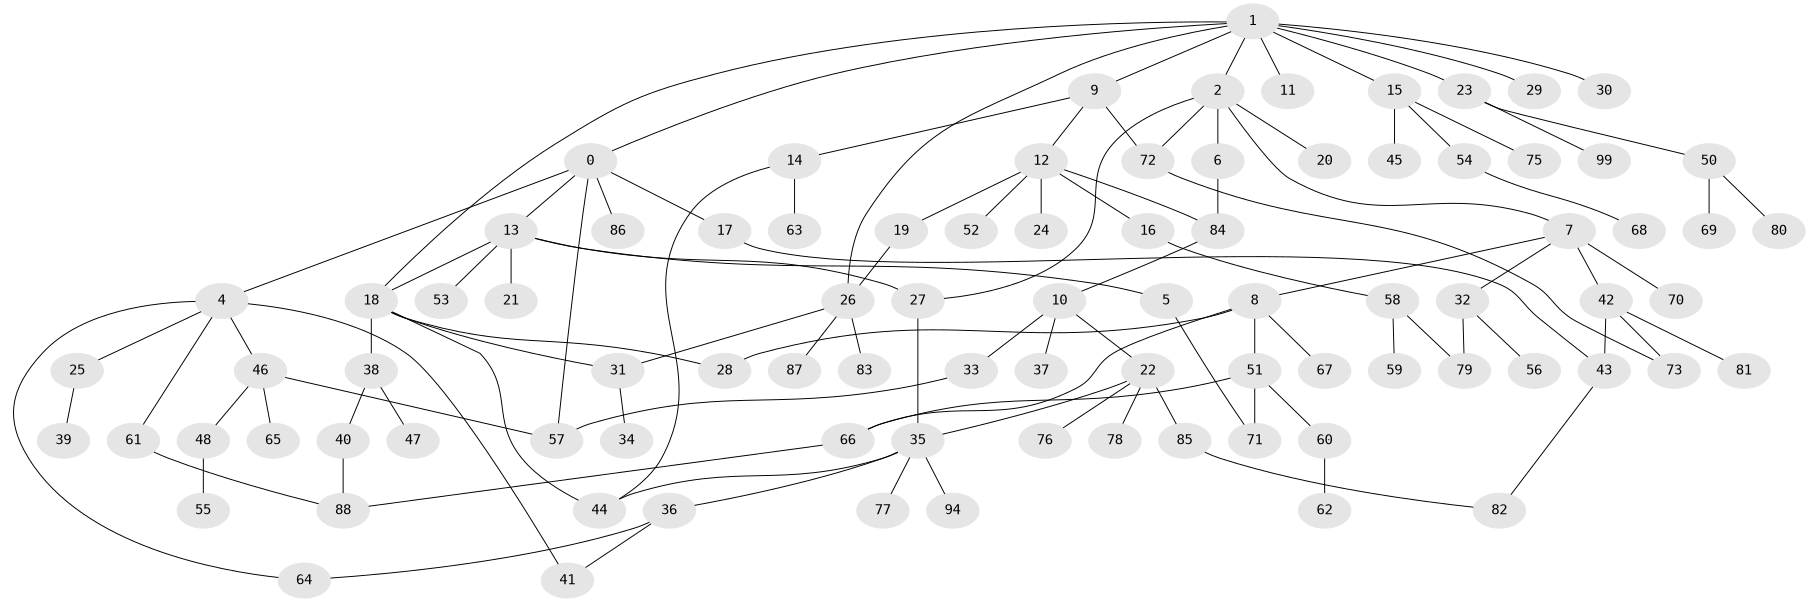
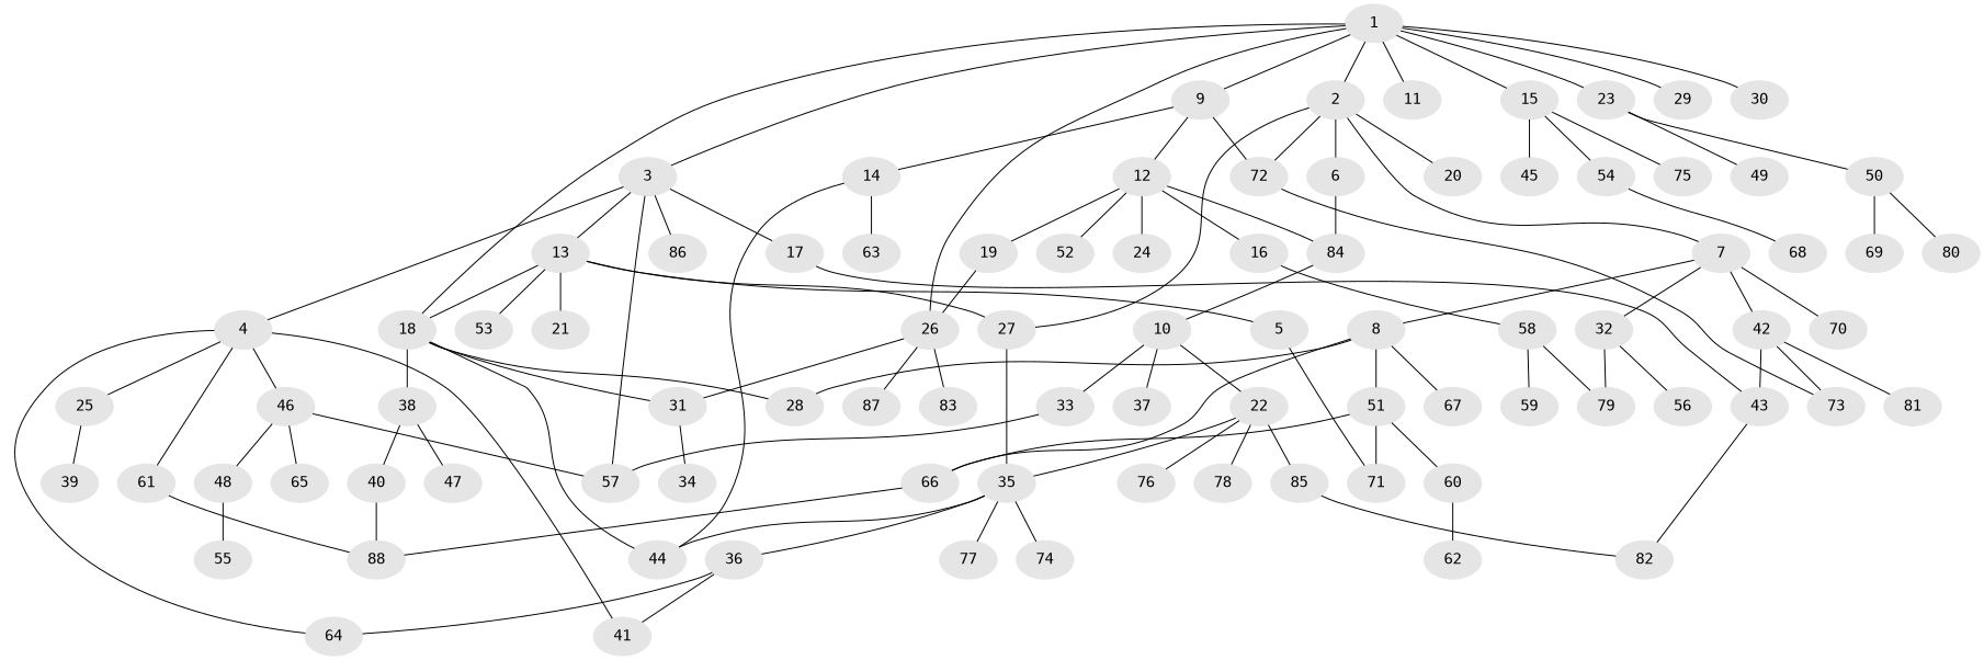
  graph {
    fontname="DejaVu Sans Mono"
    node [color=gray90 fontname="DejaVu Sans Mono" style=filled]
    edge [fontname="DejaVu Sans Mono"]
    1
    2
-   3 [label=0]
+   3
    9
    11
    15
    18
    23
    26
    29
    30
    6
    7
    20
    27
    72
    4
    13
    17
    57
    86
    12
    14
    45
    54
    75
    28
    44
    31
    38
-   49 [label=99]
+   49
    50
    83
    87
    84
    8
    32
    42
    70
    35
    73
    25
    41
    46
    61
    64
    5
    71
    21
    53
    43
    39
    48
    65
    88
    10
    22
    33
    37
    51
    66
    67
    56
    79
    81
    60
    16
    19
    24
    52
    63
    76
    78
    85
    58
    68
    59
    82
    34
    40
    47
    36
-   74 [label=94]
+   74
    77
    69
    80
    62
    55
    1 -- 2
    1 -- 3
    1 -- 9
    1 -- 11
    1 -- 15
    1 -- 18
    1 -- 23
    1 -- 26
    1 -- 29
    1 -- 30
    2 -- 6
    2 -- 7
    2 -- 20
    2 -- 27
    2 -- 72
    3 -- 4
    3 -- 13
    3 -- 17
    3 -- 57
    3 -- 86
    9 -- 72
    9 -- 12
    9 -- 14
    15 -- 45
    15 -- 54
    15 -- 75
    18 -- 28
    18 -- 44
    18 -- 31
    18 -- 38
    23 -- 49
    23 -- 50
    26 -- 31
    26 -- 83
    26 -- 87
    6 -- 84
    7 -- 8
    7 -- 32
    7 -- 42
    7 -- 70
    27 -- 35
    72 -- 73
    4 -- 25
    4 -- 41
    4 -- 46
    4 -- 61
    4 -- 64
    13 -- 18
    13 -- 27
    13 -- 5
    13 -- 21
    13 -- 53
    17 -- 43
    12 -- 84
    12 -- 16
    12 -- 19
    12 -- 24
    12 -- 52
    14 -- 44
    14 -- 63
    54 -- 68
    31 -- 34
    38 -- 40
    38 -- 47
    50 -- 69
    50 -- 80
    84 -- 10
    8 -- 28
    8 -- 51
    8 -- 66
    8 -- 67
    32 -- 56
    32 -- 79
    42 -- 73
    42 -- 43
    42 -- 81
    35 -- 44
    35 -- 36
    35 -- 74
    35 -- 77
    25 -- 39
    46 -- 57
    46 -- 48
    46 -- 65
    61 -- 88
    5 -- 71
    43 -- 82
    48 -- 55
    10 -- 22
    10 -- 33
    10 -- 37
    22 -- 35
    22 -- 76
    22 -- 78
    22 -- 85
    33 -- 57
    51 -- 71
    51 -- 66
    51 -- 60
    66 -- 88
    60 -- 62
    16 -- 58
    19 -- 26
    85 -- 82
    58 -- 79
    58 -- 59
    40 -- 88
    36 -- 41
    36 -- 64
  }
